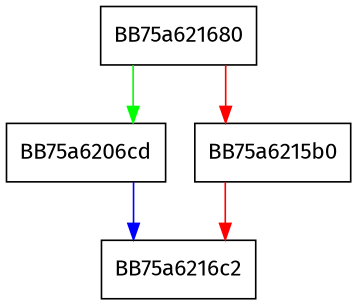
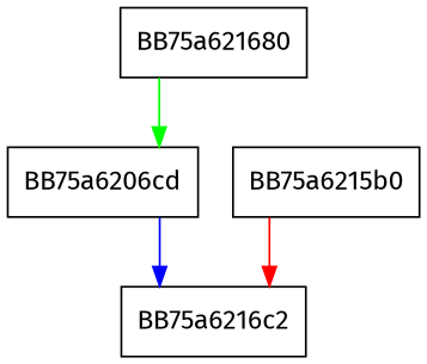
  digraph {
    fontname="Fira Sans"
    splines=ortho
    node [fontname="Fira Sans" shape=box]
    edge [color=red fontname="Fira Sans"]
    n1 [label=BB75a6206cd]
    BB75a621680
    n3 [label=BB75a6215b0]
    BB75a6216c2
    n1 -> BB75a6216c2 [color=blue]
    BB75a621680 -> n1 [color=green]
-   BB75a621680 -> n3
    n3 -> BB75a6216c2
  }
